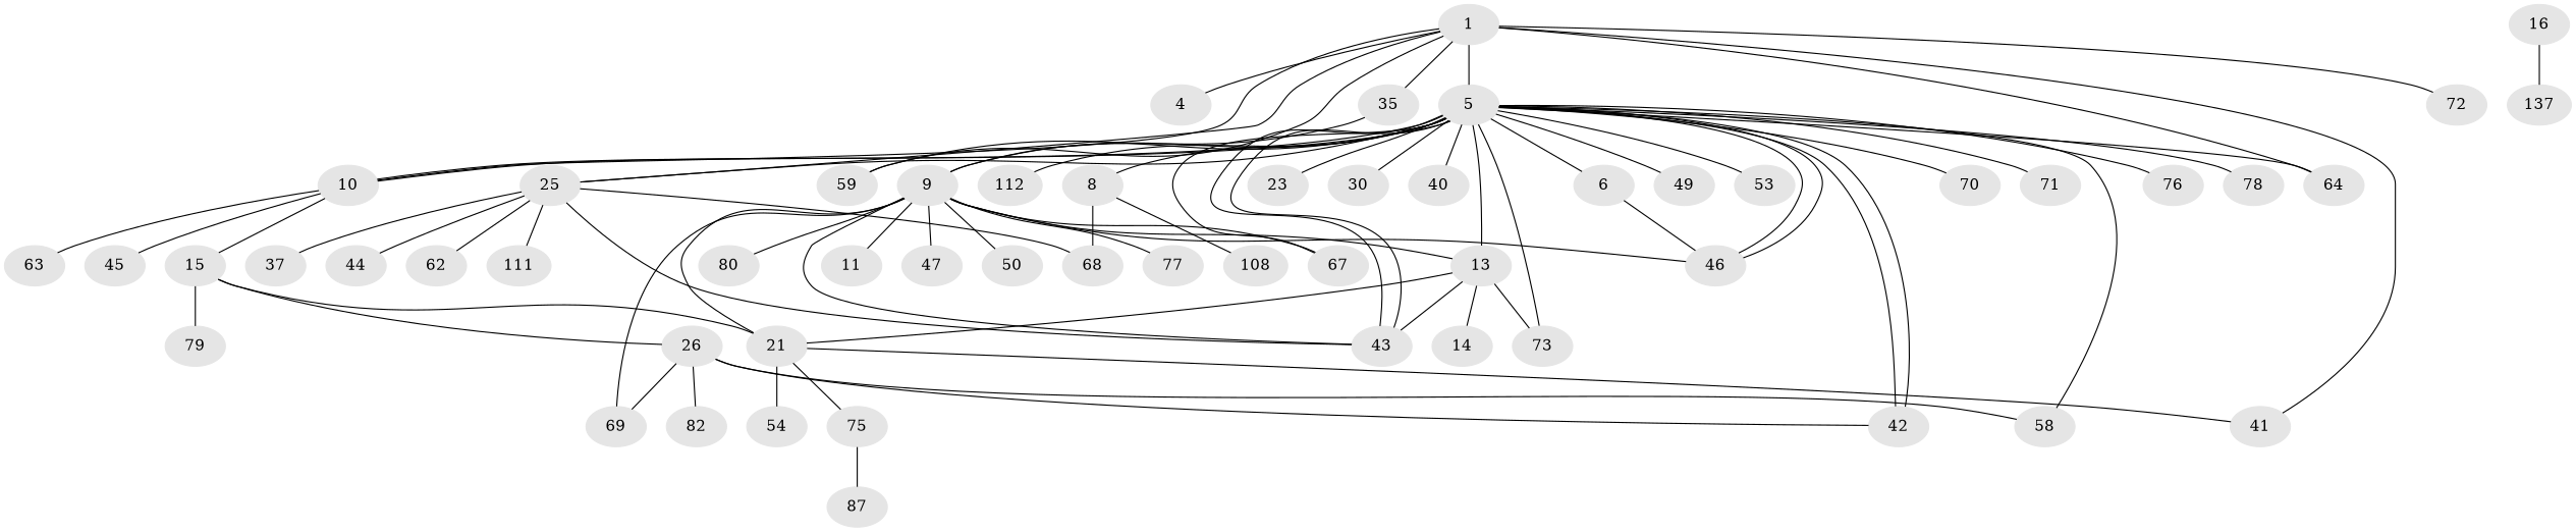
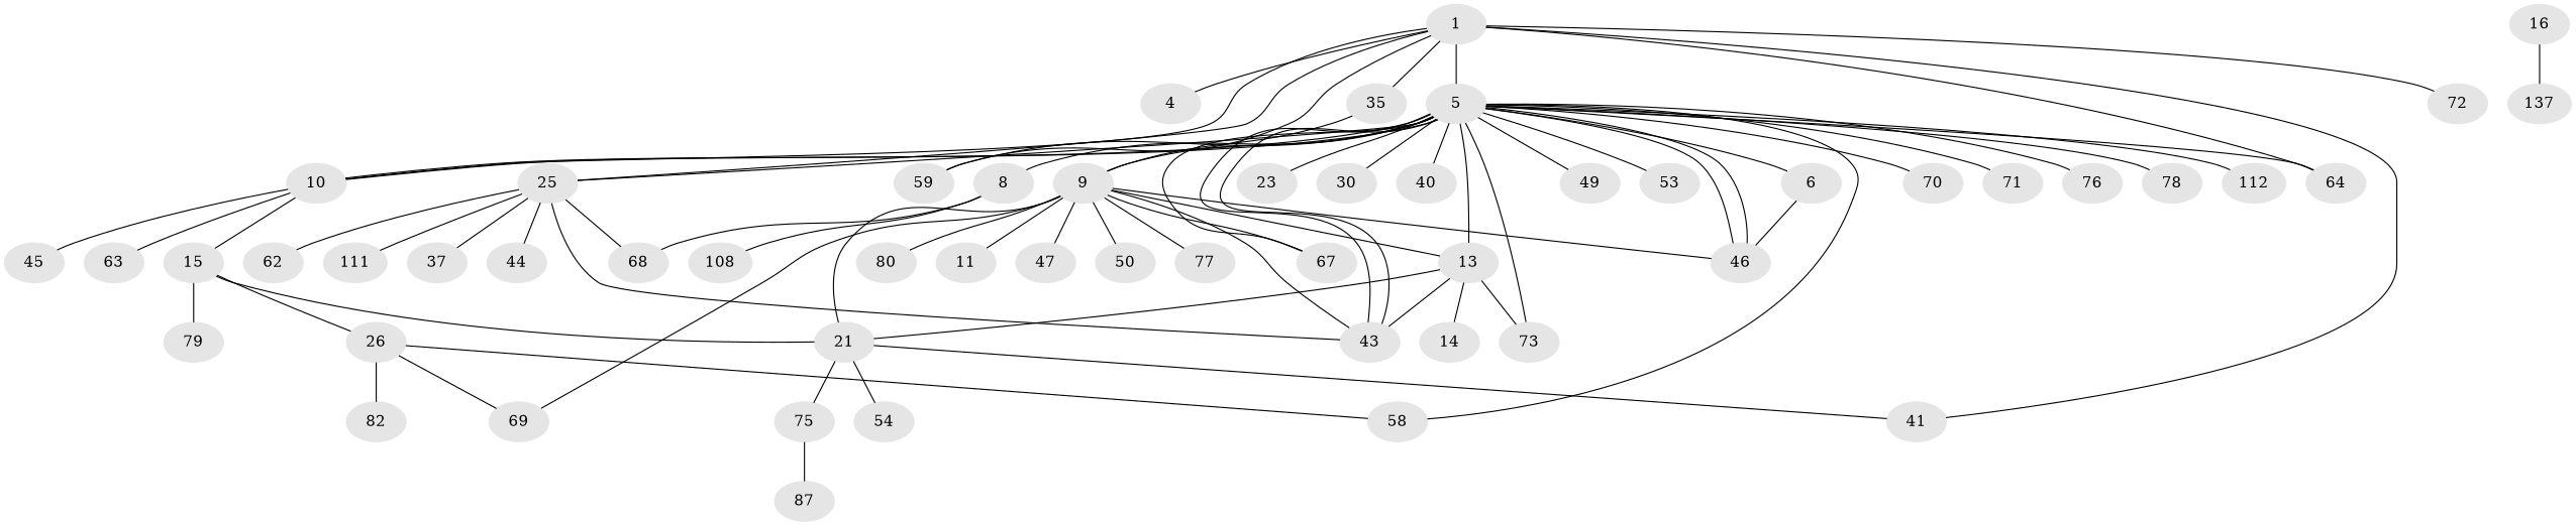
  graph {
    node [color=gray90 style=filled]
    1 [super="+2+3"]
    4
    5 [super="+7+18+20+60+12+94+130+114+33+66+56+17"]
    10
    25 [super="+123+98"]
    35
    41 [super="+90"]
    59
    64
    72
    9 [super="+113+52+28+39"]
    6
    8
    13 [super="+109+34+36"]
    23
    30
    40 [super="+101"]
-   42 [super="+116+81"]
    43 [super="+91+124+86+65"]
    46
    49
    53
    58
    67 [super="+128+88"]
    70 [super="+93"]
    71
    73 [super="+117"]
    76
    78
    112
    11 [super="+22+131+95"]
    21 [super="+92+24"]
    47 [super="+118"]
    50
    69
    77
    80
    15 [super="+97+107"]
    45
    63
    68 [super="+89"]
    37
    44
    62 [super="+104"]
    111
    108 [super="+119"]
    14
    16
    137
    54
    75 [super="+106"]
    26 [super="+27+32"]
    79
    82 [super="+134+85"]
    87 [super="+136"]
    1 -- 4
    1 -- 5 [weight=3]
    1 -- 10
    1 -- 25
    1 -- 35
    1 -- 41
    1 -- 59
    1 -- 64
    1 -- 72
    5 -- 10
    5 -- 10
    5 -- 25
    5 -- 59
    5 -- 64
    5 -- 9 [weight=4]
    5 -- 6
    5 -- 8 [weight=2]
    5 -- 13 [weight=2]
    5 -- 23
    5 -- 30
    5 -- 40
-   5 -- 42
-   5 -- 42
    5 -- 43
    5 -- 43
    5 -- 46
    5 -- 46
    5 -- 49
    5 -- 53 [weight=2]
    5 -- 58
    5 -- 67
    5 -- 70
    5 -- 71
    5 -- 73 [weight=2]
    5 -- 76
    5 -- 78
    5 -- 112
    10 -- 15
    10 -- 45
    10 -- 63
    25 -- 43
    25 -- 68
    25 -- 37
    25 -- 44
    25 -- 62
    25 -- 111
    35 -- 9
    9 -- 13 [weight=2]
    9 -- 43
    9 -- 46
    9 -- 67
    9 -- 11
    9 -- 21 [weight=2]
    9 -- 47
    9 -- 50
    9 -- 69
    9 -- 77
    9 -- 80
    6 -- 46
    8 -- 68
    8 -- 108
    13 -- 43
    13 -- 73
    13 -- 21
    13 -- 14
    21 -- 41
    21 -- 54
    21 -- 75
    15 -- 21
    15 -- 26 [weight=2]
    15 -- 79
    16 -- 137
    75 -- 87
-   26 -- 42
    26 -- 58
    26 -- 69
    26 -- 82
  }
